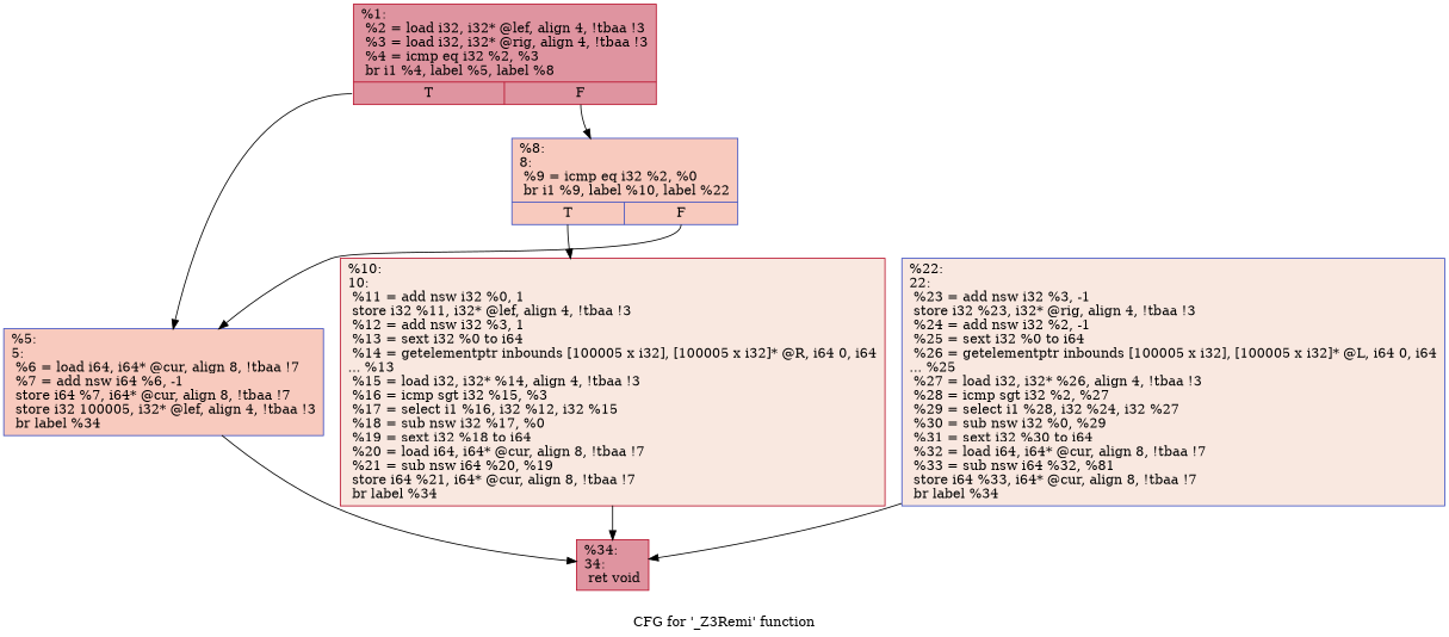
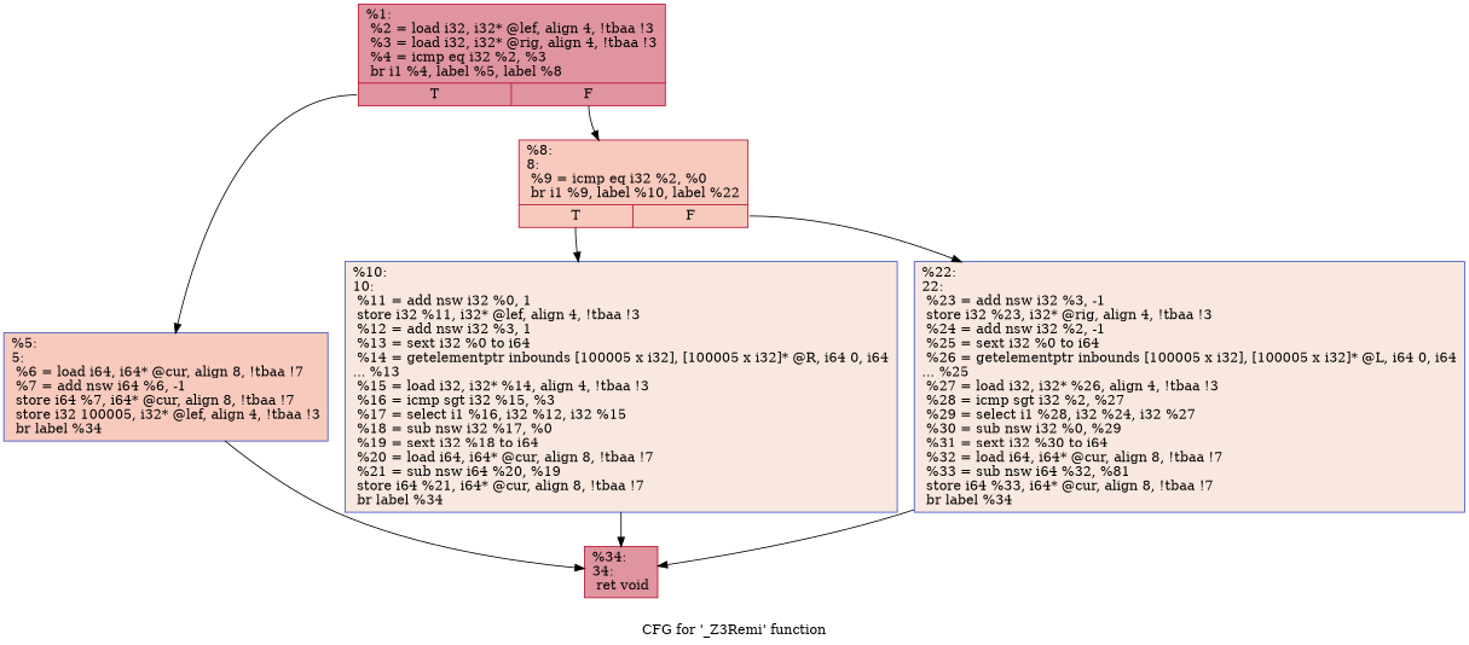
  digraph {
    label="CFG for '_Z3Remi' function"
    node [color="#3d50c3ff" fillcolor="#b70d2870" shape=record style=filled]
    n1 [color="#b70d28ff" label="{%1:\l  %2 = load i32, i32* @lef, align 4, !tbaa !3\l  %3 = load i32, i32* @rig, align 4, !tbaa !3\l  %4 = icmp eq i32 %2, %3\l  br i1 %4, label %5, label %8\l|{<s0>T|<s1>F}}"]
    n2 [fillcolor="#ef886b70" label="{%5:\l5:                                                \l  %6 = load i64, i64* @cur, align 8, !tbaa !7\l  %7 = add nsw i64 %6, -1\l  store i64 %7, i64* @cur, align 8, !tbaa !7\l  store i32 100005, i32* @lef, align 4, !tbaa !3\l  br label %34\l}"]
-   n3 [fillcolor="#ef886b70" label="{%8:\l8:                                                \l  %9 = icmp eq i32 %2, %0\l  br i1 %9, label %10, label %22\l|{<s0>T|<s1>F}}"]
+   n3 [color="#b70d28ff" fillcolor="#ef886b70" label="{%8:\l8:                                                \l  %9 = icmp eq i32 %2, %0\l  br i1 %9, label %10, label %22\l|{<s0>T|<s1>F}}"]
    n4 [color="#b70d28ff" label="{%34:\l34:                                               \l  ret void\l}"]
-   n5 [color="#b70d28ff" fillcolor="#f1ccb870" label="{%10:\l10:                                               \l  %11 = add nsw i32 %0, 1\l  store i32 %11, i32* @lef, align 4, !tbaa !3\l  %12 = add nsw i32 %3, 1\l  %13 = sext i32 %0 to i64\l  %14 = getelementptr inbounds [100005 x i32], [100005 x i32]* @R, i64 0, i64\l... %13\l  %15 = load i32, i32* %14, align 4, !tbaa !3\l  %16 = icmp sgt i32 %15, %3\l  %17 = select i1 %16, i32 %12, i32 %15\l  %18 = sub nsw i32 %17, %0\l  %19 = sext i32 %18 to i64\l  %20 = load i64, i64* @cur, align 8, !tbaa !7\l  %21 = sub nsw i64 %20, %19\l  store i64 %21, i64* @cur, align 8, !tbaa !7\l  br label %34\l}"]
+   n5 [fillcolor="#f1ccb870" label="{%10:\l10:                                               \l  %11 = add nsw i32 %0, 1\l  store i32 %11, i32* @lef, align 4, !tbaa !3\l  %12 = add nsw i32 %3, 1\l  %13 = sext i32 %0 to i64\l  %14 = getelementptr inbounds [100005 x i32], [100005 x i32]* @R, i64 0, i64\l... %13\l  %15 = load i32, i32* %14, align 4, !tbaa !3\l  %16 = icmp sgt i32 %15, %3\l  %17 = select i1 %16, i32 %12, i32 %15\l  %18 = sub nsw i32 %17, %0\l  %19 = sext i32 %18 to i64\l  %20 = load i64, i64* @cur, align 8, !tbaa !7\l  %21 = sub nsw i64 %20, %19\l  store i64 %21, i64* @cur, align 8, !tbaa !7\l  br label %34\l}"]
    n6 [fillcolor="#f1ccb870" label="{%22:\l22:                                               \l  %23 = add nsw i32 %3, -1\l  store i32 %23, i32* @rig, align 4, !tbaa !3\l  %24 = add nsw i32 %2, -1\l  %25 = sext i32 %0 to i64\l  %26 = getelementptr inbounds [100005 x i32], [100005 x i32]* @L, i64 0, i64\l... %25\l  %27 = load i32, i32* %26, align 4, !tbaa !3\l  %28 = icmp sgt i32 %2, %27\l  %29 = select i1 %28, i32 %24, i32 %27\l  %30 = sub nsw i32 %0, %29\l  %31 = sext i32 %30 to i64\l  %32 = load i64, i64* @cur, align 8, !tbaa !7\l  %33 = sub nsw i64 %32, %81\l  store i64 %33, i64* @cur, align 8, !tbaa !7\l  br label %34\l}"]
    n1 -> n2 [tailport=s0]
    n1 -> n3 [tailport=s1]
    n2 -> n4
    n3 -> n5 [tailport=s0]
-   n3 -> n2 [tailport=s1]
+   n3 -> n6 [tailport=s1]
    n5 -> n4
    n6 -> n4
  }
